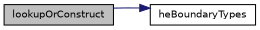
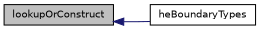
  digraph {
    rankdir=LR
    node [color=black fontname=Helvetica fontsize=10 shape=record]
    n1 [fillcolor=grey75 fontcolor=black height=0.2 label=lookupOrConstruct style=filled width=0.4]
    n2 [height=0.2 label=heBoundaryTypes width=0.4]
-   n2 -> n1 [color=midnightblue dir=back fontname=Helvetica fontsize=10 labelfontname=Helvetica labelfontsize=10 style=solid]
+   n1 -> n2 [color=midnightblue dir=back fontname=Helvetica fontsize=10 labelfontname=Helvetica labelfontsize=10 style=solid]
  }
